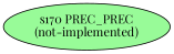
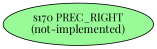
  digraph {
    rankdir=LR
    fontname="Playfair Display"
-   n1 [label="s170 PREC_PREC\n(not-implemented)" style=filled fillcolor=palegreen fontname="Playfair Display"]
+   n1 [label="s170 PREC_RIGHT\n(not-implemented)" style=filled fillcolor=palegreen fontname="Playfair Display"]
  }
